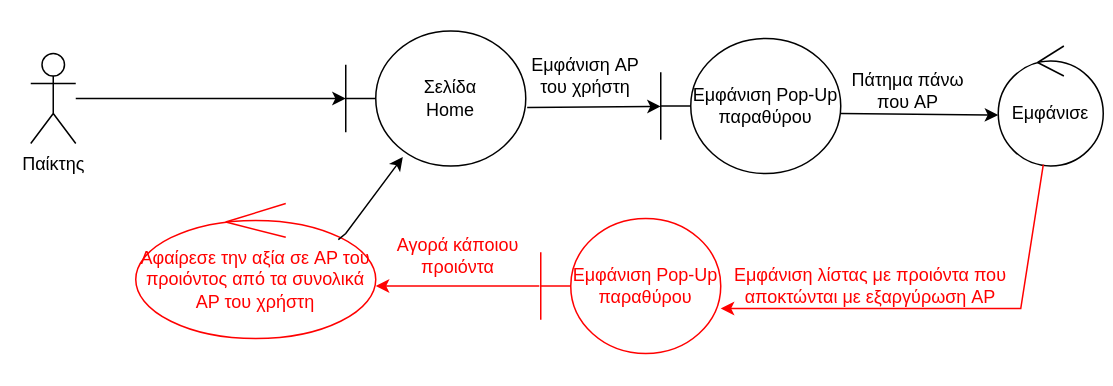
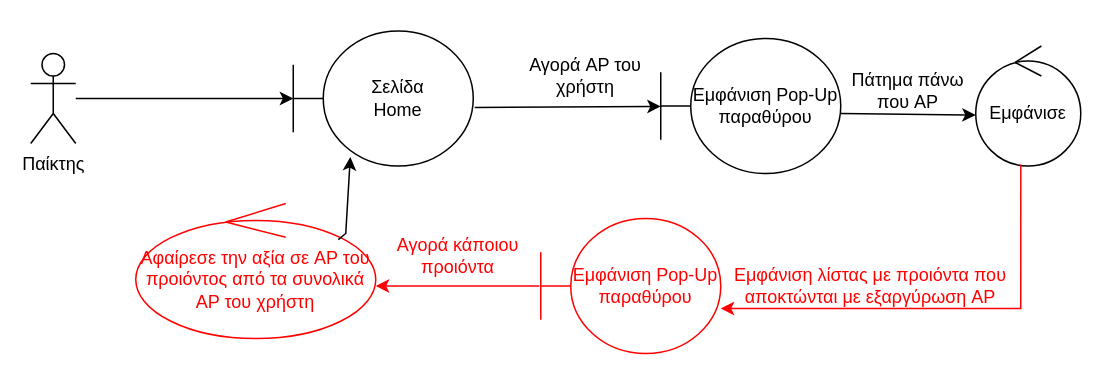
  <mxCell id="0" />
  <mxCell id="1" parent="0" />
- <mxCell id="2" value="Σελίδα&lt;br&gt;Home" style="shape=umlBoundary;whiteSpace=wrap;html=1;" parent="1" vertex="1"><mxGeometry x="230" y="20" width="120" height="90" as="geometry" /></mxCell>
+ <mxCell id="2" value="Σελίδα&lt;br&gt;Home" style="shape=umlBoundary;whiteSpace=wrap;html=1;" parent="1" vertex="1"><mxGeometry x="195" y="20" width="120" height="90" as="geometry" /></mxCell>
  <mxCell id="3" value="" style="endArrow=classic;html=1;rounded=0;" parent="1" target="2" edge="1"><mxGeometry width="50" height="50" relative="1" as="geometry"><mxPoint x="50" y="65" as="sourcePoint" /><mxPoint x="230" y="54" as="targetPoint" /></mxGeometry></mxCell>
  <mxCell id="4" value="Παίκτης" style="shape=umlActor;verticalLabelPosition=bottom;verticalAlign=top;html=1;" parent="1" vertex="1"><mxGeometry x="20" y="35" width="30" height="60" as="geometry" /></mxCell>
  <mxCell id="5" value="" style="endArrow=classic;html=1;rounded=0;exitX=1.008;exitY=0.567;exitDx=0;exitDy=0;exitPerimeter=0;" parent="1" source="2" edge="1"><mxGeometry width="50" height="50" relative="1" as="geometry"><mxPoint x="240" y="185" as="sourcePoint" /><mxPoint x="440.001" y="70.282" as="targetPoint" /></mxGeometry></mxCell>
  <mxCell id="6" value="Εμφάνιση Pop-Up παραθύρου" style="shape=umlBoundary;whiteSpace=wrap;html=1;" parent="1" vertex="1"><mxGeometry x="440" y="25" width="120" height="90" as="geometry" /></mxCell>
- <mxCell id="7" value="Εμφάνιση AP του χρήστη" style="text;html=1;strokeColor=none;fillColor=none;align=center;verticalAlign=middle;whiteSpace=wrap;rounded=0;" parent="1" vertex="1"><mxGeometry x="350" y="35" width="80" height="30" as="geometry" /></mxCell>
- <mxCell id="8" value="Εμφάνισε" style="ellipse;shape=umlControl;whiteSpace=wrap;html=1;fontColor=#000000;strokeColor=#000000;" parent="1" vertex="1"><mxGeometry x="665" y="30" width="70" height="80" as="geometry" /></mxCell>
+ <mxCell id="7" value="Αγορά AP του χρήστη" style="text;html=1;strokeColor=none;fillColor=none;align=center;verticalAlign=middle;whiteSpace=wrap;rounded=0;" parent="1" vertex="1"><mxGeometry x="350" y="35" width="80" height="30" as="geometry" /></mxCell>
+ <mxCell id="8" value="Εμφάνισε" style="ellipse;shape=umlControl;whiteSpace=wrap;html=1;fontColor=#000000;strokeColor=#000000;" parent="1" vertex="1"><mxGeometry x="650" y="30" width="70" height="80" as="geometry" /></mxCell>
  <mxCell id="9" value="" style="endArrow=classic;html=1;rounded=0;exitX=1.014;exitY=0.625;exitDx=0;exitDy=0;exitPerimeter=0;entryX=0;entryY=0.575;entryDx=0;entryDy=0;entryPerimeter=0;" parent="1" target="8" edge="1"><mxGeometry width="50" height="50" relative="1" as="geometry"><mxPoint x="560" y="75" as="sourcePoint" /><mxPoint x="639.02" y="75" as="targetPoint" /></mxGeometry></mxCell>
  <mxCell id="10" value="Πάτημα πάνω που AP" style="text;html=1;strokeColor=none;fillColor=none;align=center;verticalAlign=middle;whiteSpace=wrap;rounded=0;" parent="1" vertex="1"><mxGeometry x="560" y="45" width="90" height="30" as="geometry" /></mxCell>
  <mxCell id="11" value="Εμφάνιση Pop-Up παραθύρου" style="shape=umlBoundary;whiteSpace=wrap;html=1;fontColor=#FF0000;strokeColor=#FF0000;" parent="1" vertex="1"><mxGeometry x="360" y="145" width="120" height="90" as="geometry" /></mxCell>
  <mxCell id="12" value="" style="endArrow=classic;html=1;rounded=0;exitX=0.429;exitY=0.988;exitDx=0;exitDy=0;exitPerimeter=0;strokeColor=#FF0000;" parent="1" source="8" edge="1"><mxGeometry width="50" height="50" relative="1" as="geometry"><mxPoint x="610" y="385" as="sourcePoint" /><mxPoint x="480" y="205" as="targetPoint" /><Array as="points"><mxPoint x="680" y="205" /></Array></mxGeometry></mxCell>
  <mxCell id="13" value="Εμφάνιση λίστας με προιόντα που αποκτώνται με εξαργύρωση AP" style="text;html=1;strokeColor=none;fillColor=none;align=center;verticalAlign=middle;whiteSpace=wrap;rounded=0;fontColor=#FF0000;" parent="1" vertex="1"><mxGeometry x="480" y="175" width="200" height="30" as="geometry" /></mxCell>
  <mxCell id="14" value="" style="endArrow=classic;html=1;rounded=0;exitX=-0.008;exitY=0.5;exitDx=0;exitDy=0;exitPerimeter=0;fontColor=#FF0000;strokeColor=#FF0000;" parent="1" source="11" edge="1"><mxGeometry width="50" height="50" relative="1" as="geometry"><mxPoint x="240" y="235" as="sourcePoint" /><mxPoint x="250" y="190" as="targetPoint" /></mxGeometry></mxCell>
  <mxCell id="15" value="Αγορά κάποιου προιόντα" style="text;html=1;strokeColor=none;fillColor=none;align=center;verticalAlign=middle;whiteSpace=wrap;rounded=0;fontColor=#FF0000;" parent="1" vertex="1"><mxGeometry x="260" y="155" width="90" height="30" as="geometry" /></mxCell>
  <mxCell id="16" value="Αφαίρεσε την αξία σε AP του προιόντος από τα συνολικά AP του χρήστη" style="ellipse;shape=umlControl;whiteSpace=wrap;html=1;fontColor=#FF0000;strokeColor=#FF0000;" parent="1" vertex="1"><mxGeometry x="90" y="135" width="160" height="90" as="geometry" /></mxCell>
  <mxCell id="17" value="" style="endArrow=classic;html=1;rounded=0;exitX=0.844;exitY=0.267;exitDx=0;exitDy=0;exitPerimeter=0;entryX=0.317;entryY=0.933;entryDx=0;entryDy=0;entryPerimeter=0;" parent="1" source="16" target="2" edge="1"><mxGeometry width="50" height="50" relative="1" as="geometry"><mxPoint x="100" y="225" as="sourcePoint" /><mxPoint x="83.96" y="244.73" as="targetPoint" /><Array as="points"><mxPoint x="230" y="155" /></Array></mxGeometry></mxCell>
